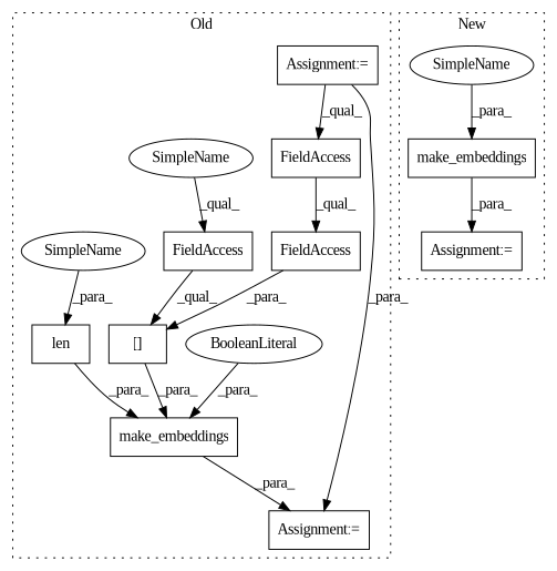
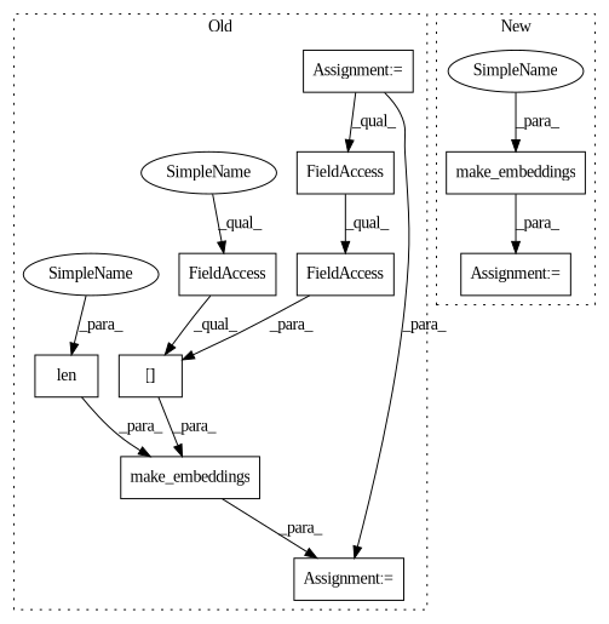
  digraph {
    fontname="Liberation Serif"
    node [a=32 l="16,1" s=2535 shape=box fontname="Liberation Serif"]
    edge [fontname="Liberation Serif"]
    n1 [label=make_embeddings s="2504,2586"]
    n2 [l="4,1" label=len s="2571,2580"]
-   n3 [a=9 l=4 label=BooleanLiteral s=2582 shape=ellipse]
    n4 [a=7 l=4 label="Assignment:=" s=2318]
    n5 [a=2 l="11,1" label="[]" s="2524,2551"]
    n6 [a=22 l=7 label=FieldAccess]
    n7 [a=22 l=10 label=FieldAccess s=2524]
    n8 [a=22 l=16 label=FieldAccess]
    n9 [a=7 l=1 label="Assignment:=" s=2503]
    n10 [a=42 l=5 label=SimpleName s=2575 shape=ellipse]
    n11 [a=42 l=5 label=SimpleName s=2524 shape=ellipse]
    n12 [label=make_embeddings s="2421,2464"]
    n13 [a=7 l=1 label="Assignment:=" s=2420]
    n14 [a=42 l=9 label=SimpleName s=2441 shape=ellipse]
    subgraph cluster_1 {
      label=Old
      style=dotted
      n1
      n2
-     n3
      n4
      n5
      n6
      n7
      n8
      n9
      n10
      n11
    }
    subgraph cluster_2 {
      label=New
      style=dotted
      n12
      n13
      n14
    }
    n1 -> n9 [label=_para_]
    n2 -> n1 [label=_para_]
-   n3 -> n1 [label=_para_]
    n4 -> n6 [label=_qual_]
    n4 -> n9 [label=_para_]
    n5 -> n1 [label=_para_]
    n6 -> n8 [label=_qual_]
    n7 -> n5 [label=_qual_]
    n8 -> n5 [label=_para_]
    n10 -> n2 [label=_para_]
    n11 -> n7 [label=_qual_]
    n12 -> n13 [label=_para_]
    n14 -> n12 [label=_para_]
  }
